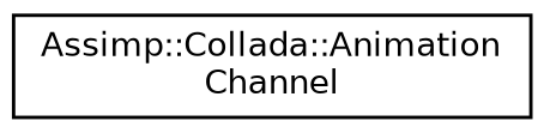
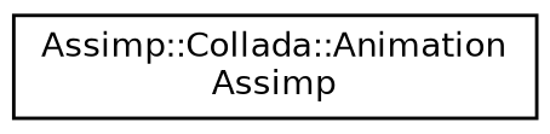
  digraph {
    rankdir=LR
-   n1 [color=black fillcolor=white fontname=Helvetica fontsize=10 height=0.2 label="Assimp::Collada::Animation\lChannel" shape=record style=filled width=0.4]
+   n1 [color=black fillcolor=white fontname=Helvetica fontsize=10 height=0.2 label="Assimp::Collada::Animation\lAssimp" shape=record style=filled width=0.4]
  }
